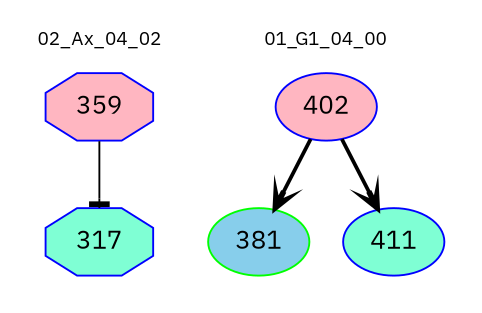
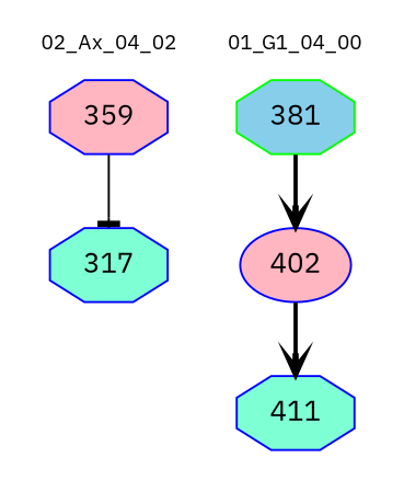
  digraph {
    fontname="IBM Plex Sans"
    node [color=blue fillcolor=lightpink fontname="IBM Plex Sans" shape=octagon style=filled]
    edge [arrowhead=vee color=black fontname="IBM Plex Sans" style=bold]
    n1 [label=359]
    n2 [fillcolor=aquamarine label=317]
    n3 [label=402 shape=ellipse]
-   n4 [color=green fillcolor=skyblue label=381 shape=ellipse]
-   n5 [fillcolor=aquamarine label=411 shape=ellipse]
+   n4 [color=green fillcolor=skyblue label=381]
+   n5 [fillcolor=aquamarine label=411]
    subgraph cluster_1 {
      color=white
      fontsize=10
      label="02_Ax_04_02"
      n1
      n2
    }
    subgraph cluster_2 {
      color=white
      fontsize=10
      label="01_G1_04_00"
      n3
      n4
      n5
    }
    n1 -> n2 [arrowhead=tee style=solid]
-   n3 -> n4
+   n4 -> n3
    n3 -> n5
  }
